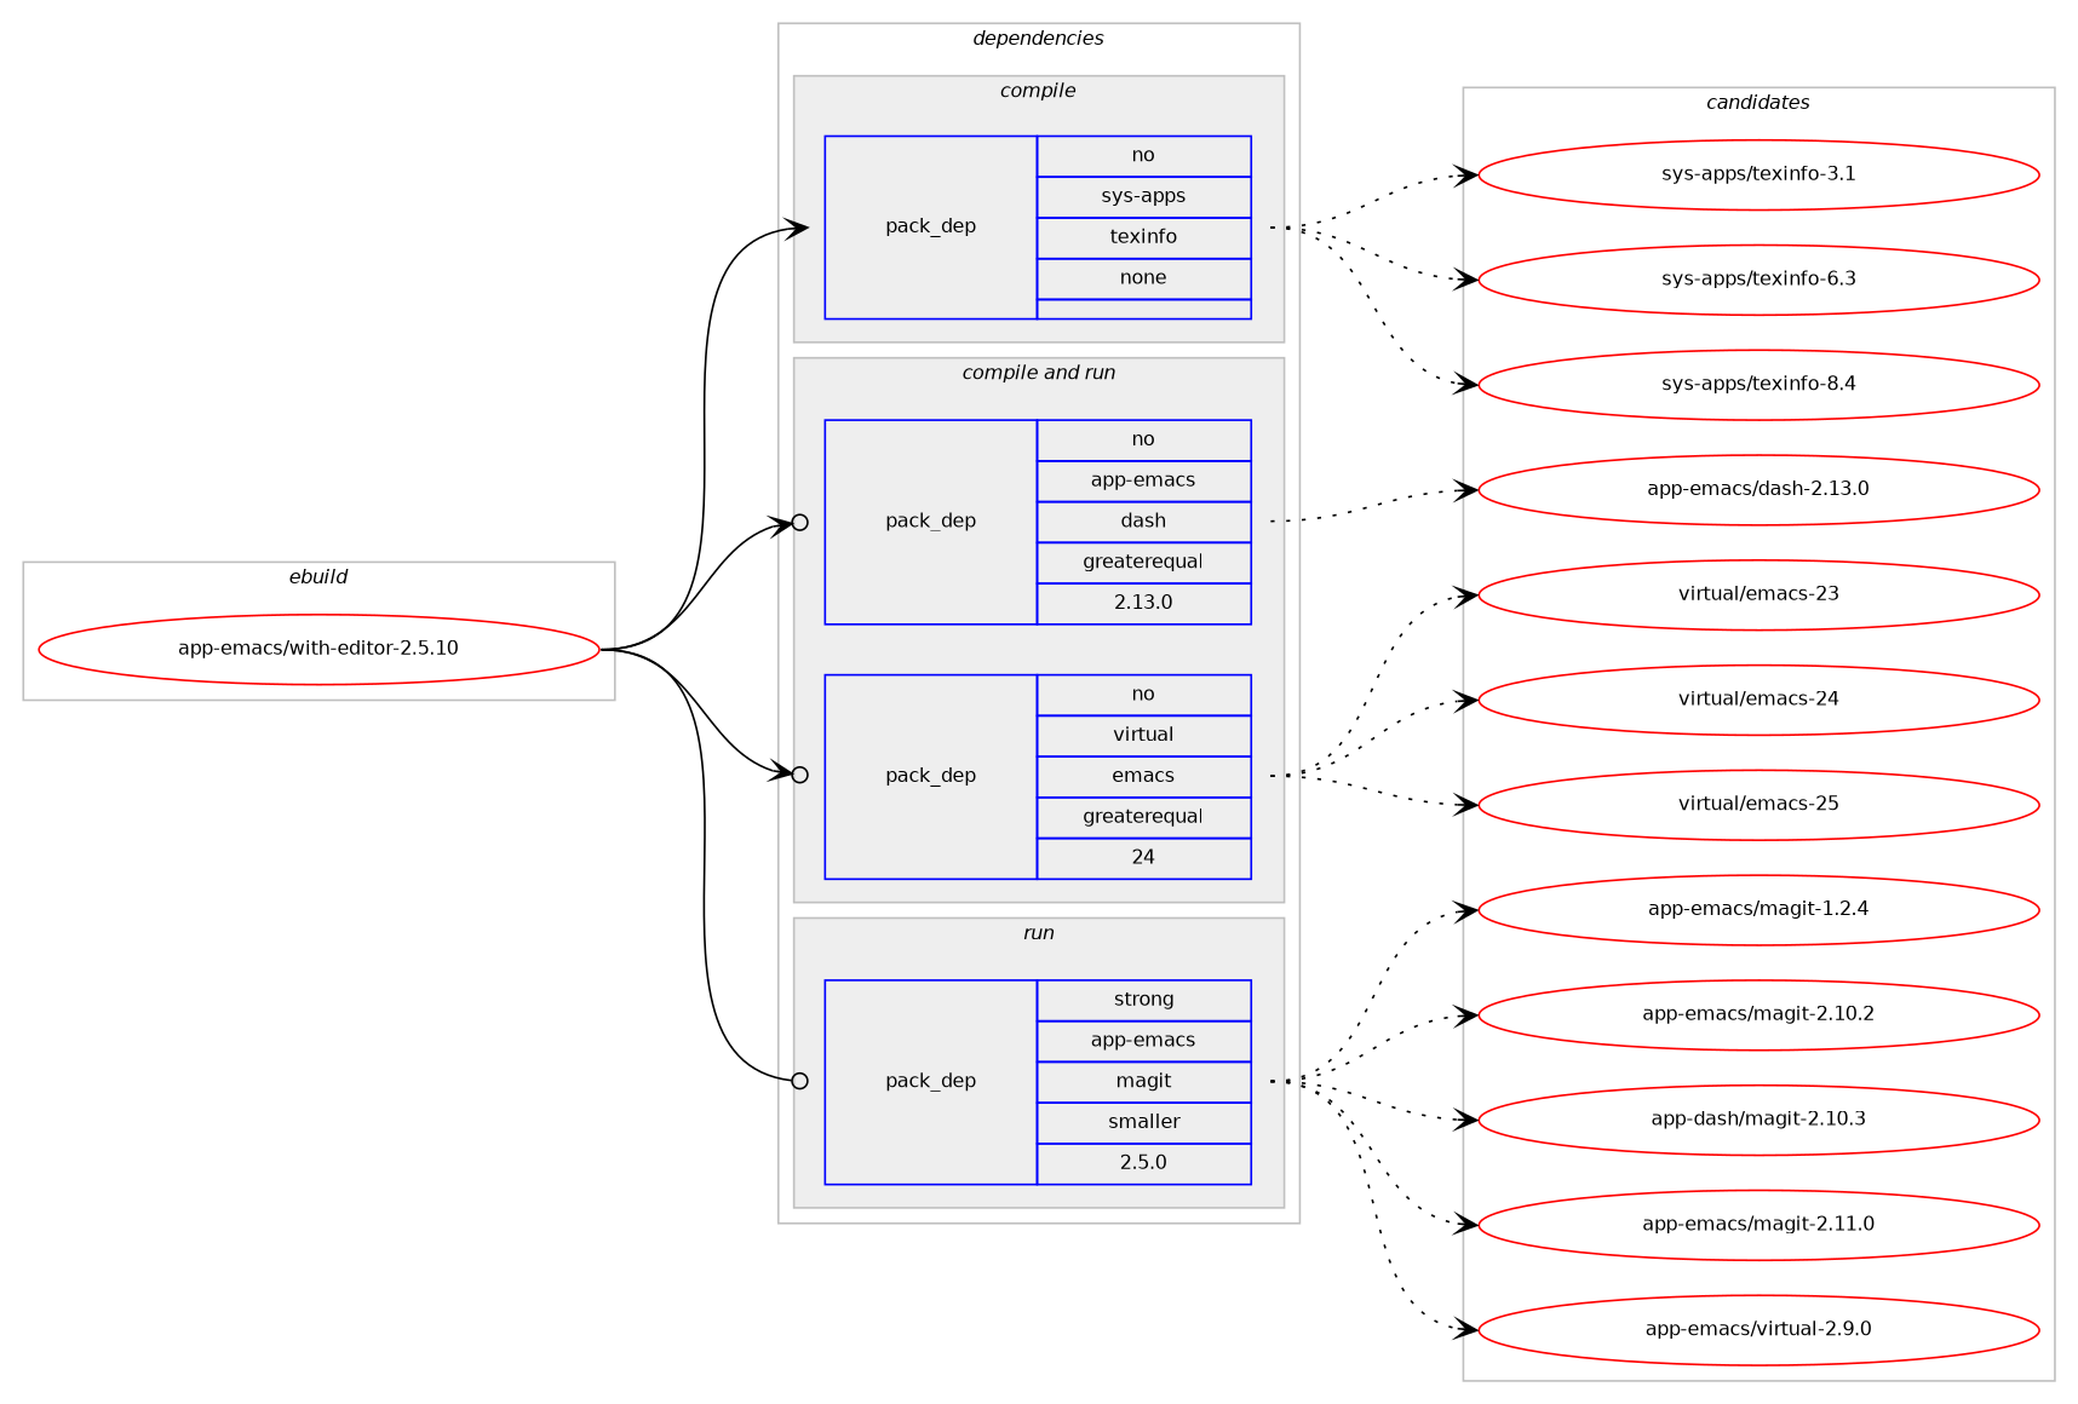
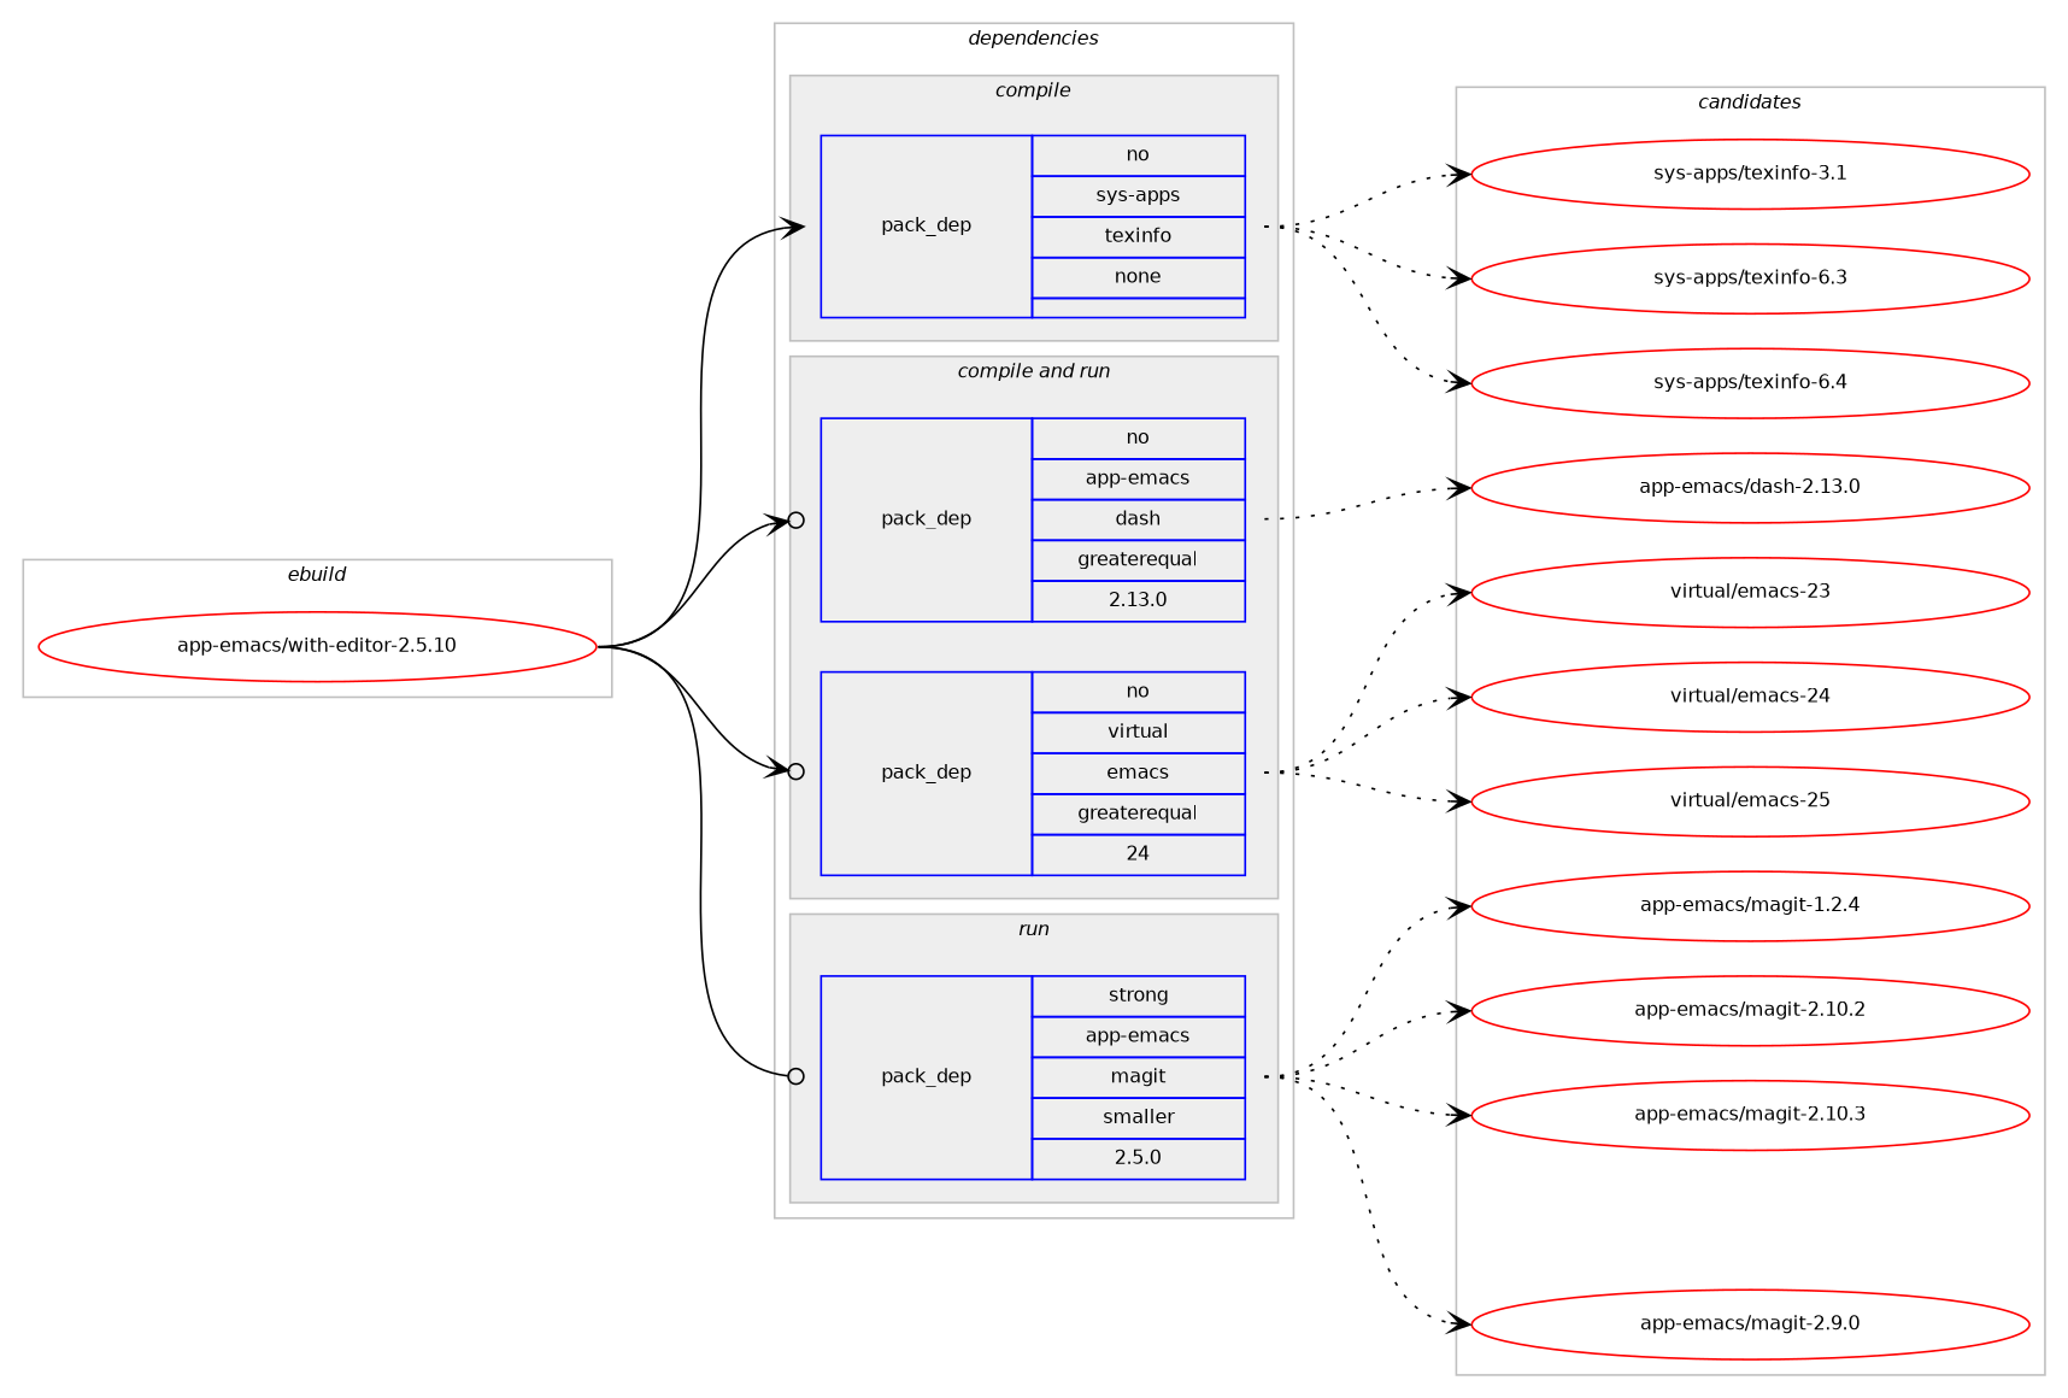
  digraph {
    compound=true
    concentrate=true
    fontname=Helvetica
    fontsize=10
    newrank=true
    rankdir=LR
    ranksep=1.5
    node [color=red fontname=Helvetica fontsize=10]
    edge [arrowhead=vee headport=w style=dotted tailport=e weight=100]
    n1 [label="app-emacs/with-editor-2.5.10" width=4]
    n2 [color=blue label=<<TABLE BORDER="0" CELLBORDER="1" CELLSPACING="0" CELLPADDING="4" WIDTH="220"><TR><TD ROWSPAN="6" CELLPADDING="30">pack_dep</TD></TR><TR><TD WIDTH="110">no</TD></TR><TR><TD>sys-apps</TD></TR><TR><TD>texinfo</TD></TR><TR><TD>none</TD></TR><TR><TD></TD></TR></TABLE>> shape=none]
    n3 [color=blue label=<<TABLE BORDER="0" CELLBORDER="1" CELLSPACING="0" CELLPADDING="4" WIDTH="220"><TR><TD ROWSPAN="6" CELLPADDING="30">pack_dep</TD></TR><TR><TD WIDTH="110">no</TD></TR><TR><TD>app-emacs</TD></TR><TR><TD>dash</TD></TR><TR><TD>greaterequal</TD></TR><TR><TD>2.13.0</TD></TR></TABLE>> shape=none]
    n4 [color=blue label=<<TABLE BORDER="0" CELLBORDER="1" CELLSPACING="0" CELLPADDING="4" WIDTH="220"><TR><TD ROWSPAN="6" CELLPADDING="30">pack_dep</TD></TR><TR><TD WIDTH="110">no</TD></TR><TR><TD>virtual</TD></TR><TR><TD>emacs</TD></TR><TR><TD>greaterequal</TD></TR><TR><TD>24</TD></TR></TABLE>> shape=none]
    n5 [color=blue label=<<TABLE BORDER="0" CELLBORDER="1" CELLSPACING="0" CELLPADDING="4" WIDTH="220"><TR><TD ROWSPAN="6" CELLPADDING="30">pack_dep</TD></TR><TR><TD WIDTH="110">strong</TD></TR><TR><TD>app-emacs</TD></TR><TR><TD>magit</TD></TR><TR><TD>smaller</TD></TR><TR><TD>2.5.0</TD></TR></TABLE>> shape=none]
    n6 [label="sys-apps/texinfo-3.1" width=4]
    n7 [label="sys-apps/texinfo-6.3" width=4]
-   n8 [label="sys-apps/texinfo-8.4" width=4]
+   n8 [label="sys-apps/texinfo-6.4" width=4]
    n9 [label="app-emacs/dash-2.13.0" width=4]
    n10 [label="virtual/emacs-23" width=4]
    n11 [label="virtual/emacs-24" width=4]
    n12 [label="virtual/emacs-25" width=4]
    n13 [label="app-emacs/magit-1.2.4" width=4]
    n14 [label="app-emacs/magit-2.10.2" width=4]
-   n15 [label="app-dash/magit-2.10.3" width=4]
-   n16 [label="app-emacs/magit-2.11.0" width=4]
-   n17 [label="app-emacs/virtual-2.9.0" width=4]
+   n15 [label="app-emacs/magit-2.10.3" width=4]
+   n17 [label="app-emacs/magit-2.9.0" width=4]
    subgraph cluster_1 {
      color=gray
      label=<<i>ebuild</i>>
      rank=same
      n1
    }
    subgraph cluster_2 {
      color=gray
      label=<<i>dependencies</i>>
      subgraph cluster_3 {
        color=gray
        fillcolor="#eeeeee"
        label=<<i>compile</i>>
        style=filled
        subgraph sub_4 {
          color=gray
          fillcolor="#eeeeee"
          label=<<i>compile</i>>
          style=filled
          n2
        }
      }
      subgraph cluster_5 {
        color=gray
        fillcolor="#eeeeee"
        label=<<i>compile and run</i>>
        style=filled
        subgraph sub_6 {
          color=gray
          fillcolor="#eeeeee"
          label=<<i>compile and run</i>>
          style=filled
          n3
        }
        subgraph sub_7 {
          color=gray
          fillcolor="#eeeeee"
          label=<<i>compile and run</i>>
          style=filled
          n4
        }
      }
      subgraph cluster_8 {
        color=gray
        fillcolor="#eeeeee"
        label=<<i>run</i>>
        style=filled
        subgraph sub_9 {
          color=gray
          fillcolor="#eeeeee"
          label=<<i>run</i>>
          style=filled
          n5
        }
      }
    }
    subgraph cluster_10 {
      color=gray
      label=<<i>candidates</i>>
      rank=same
      subgraph sub_11 {
        color=black
        label=<<i>candidates</i>>
        nodesep=1
        rank=same
        n6
        n7
        n8
      }
      subgraph sub_12 {
        color=black
        label=<<i>candidates</i>>
        nodesep=1
        rank=same
        n9
      }
      subgraph sub_13 {
        color=black
        label=<<i>candidates</i>>
        nodesep=1
        rank=same
        n10
        n11
        n12
      }
      subgraph sub_14 {
        color=black
        label=<<i>candidates</i>>
        nodesep=1
        rank=same
        n13
        n14
        n15
-       n16
        n17
      }
    }
    n1 -> n2 [style=solid weight=20]
    n1 -> n3 [arrowhead=odotvee style=solid weight=20]
    n1 -> n4 [arrowhead=odotvee style=solid weight=20]
    n1 -> n5 [arrowhead=odot style=solid weight=20]
    n2 -> n6
    n2 -> n7
    n2 -> n8
    n3 -> n9
    n4 -> n10
    n4 -> n11
    n4 -> n12
    n5 -> n13
    n5 -> n14
    n5 -> n15
-   n5 -> n16
    n5 -> n17
  }
